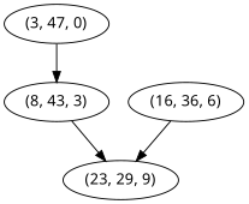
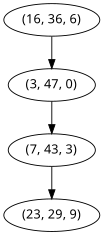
  digraph {
    fontname="Noto Sans"
    node [fontname="Noto Sans"]
    edge [fontname="Noto Sans"]
    "(3, 47, 0)"
-   "(7, 43, 3)" [label="(8, 43, 3)"]
+   "(7, 43, 3)"
    "(23, 29, 9)"
    "(16, 36, 6)"
    "(3, 47, 0)" -> "(7, 43, 3)"
    "(7, 43, 3)" -> "(23, 29, 9)"
-   "(16, 36, 6)" -> "(23, 29, 9)"
+   "(16, 36, 6)" -> "(3, 47, 0)"
  }
